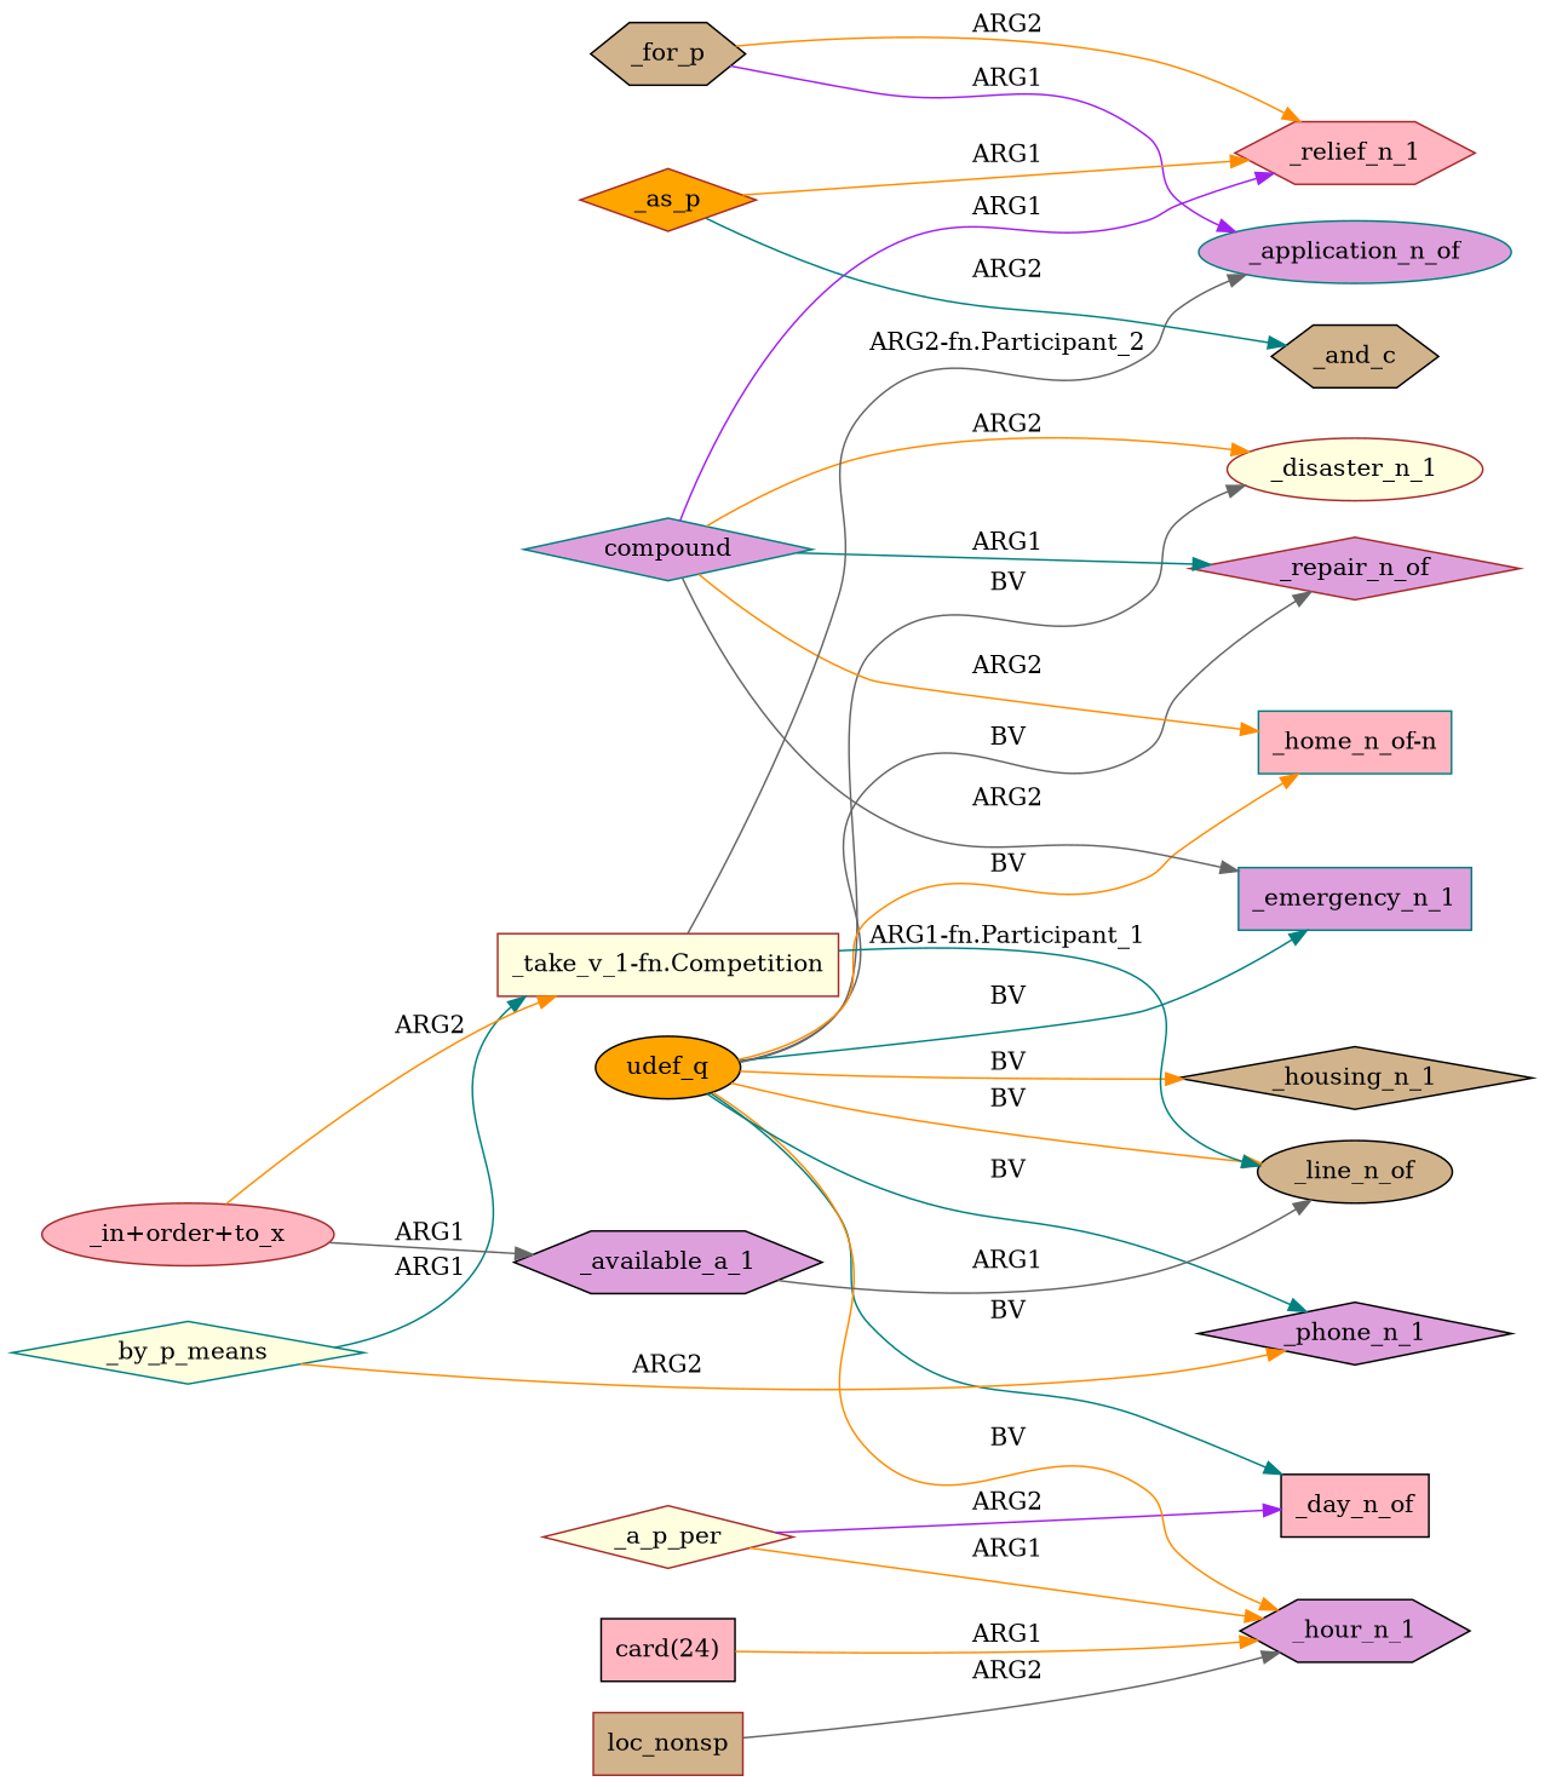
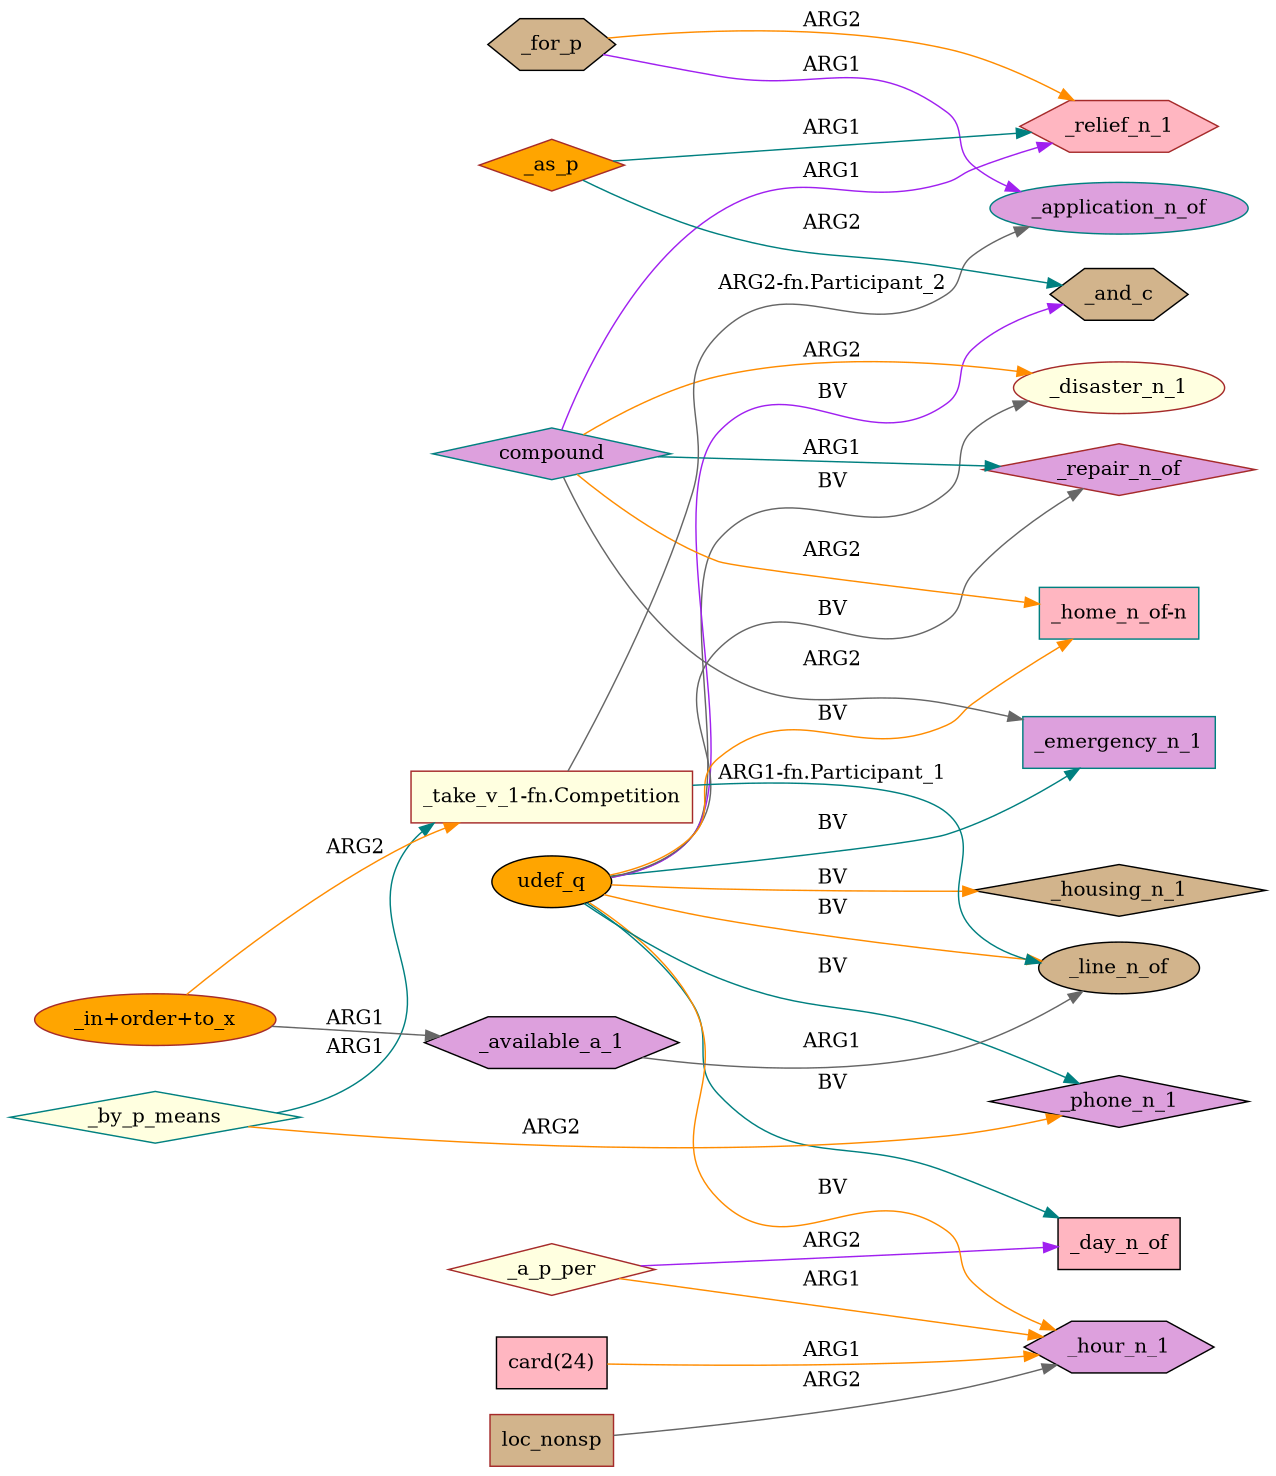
  digraph {
    rankdir=LR
    node [color=black fillcolor=plum shape=diamond style=filled]
    edge [color=darkorange]
    _for_p [fillcolor=tan shape=hexagon]
    _relief_n_1 [color=brown fillcolor=lightpink shape=hexagon]
    _application_n_of [color=teal shape=ellipse]
    _a_p_per [color=brown fillcolor=lightyellow]
    _day_n_of [fillcolor=lightpink shape=box]
    _hour_n_1 [shape=hexagon]
    udef_q [fillcolor=orange shape=ellipse]
    _line_n_of [fillcolor=tan shape=ellipse]
    _disaster_n_1 [color=brown fillcolor=lightyellow shape=ellipse]
    _emergency_n_1 [color=teal shape=box]
    _and_c [fillcolor=tan shape=hexagon]
    _phone_n_1
    _repair_n_of [color=brown]
    "_home_n_of-n" [color=teal fillcolor=lightpink shape=box]
    _housing_n_1 [fillcolor=tan]
    compound [color=teal]
    _by_p_means [color=teal fillcolor=lightyellow]
    "_take_v_1-fn.Competition" [color=brown fillcolor=lightyellow shape=box]
    "card(24)" [fillcolor=lightpink shape=box]
    _as_p [color=brown fillcolor=orange]
    _available_a_1 [shape=hexagon]
-   "_in+order+to_x" [color=brown fillcolor=lightpink shape=ellipse]
+   "_in+order+to_x" [color=brown fillcolor=orange shape=ellipse]
    loc_nonsp [color=brown fillcolor=tan shape=box]
    _for_p -> _relief_n_1 [label=ARG2]
    _for_p -> _application_n_of [color=purple label=ARG1]
    _a_p_per -> _day_n_of [color=purple label=ARG2]
    _a_p_per -> _hour_n_1 [label=ARG1]
    udef_q -> _day_n_of [color=teal label=BV]
    udef_q -> _hour_n_1 [label=BV]
    udef_q -> _line_n_of [label=BV]
    udef_q -> _disaster_n_1 [color=gray40 label=BV]
    udef_q -> _emergency_n_1 [color=teal label=BV]
+   udef_q -> _and_c [color=purple label=BV]
    udef_q -> _phone_n_1 [color=teal label=BV]
    udef_q -> _repair_n_of [color=gray40 label=BV]
    udef_q -> "_home_n_of-n" [label=BV]
    udef_q -> _housing_n_1 [label=BV]
    compound -> _relief_n_1 [color=purple label=ARG1]
    compound -> _disaster_n_1 [label=ARG2]
    compound -> _emergency_n_1 [color=gray40 label=ARG2]
    compound -> _repair_n_of [color=teal label=ARG1]
    compound -> "_home_n_of-n" [label=ARG2]
    _by_p_means -> _phone_n_1 [label=ARG2]
    _by_p_means -> "_take_v_1-fn.Competition" [color=teal label=ARG1]
    "_take_v_1-fn.Competition" -> _application_n_of [color=gray40 label="ARG2-fn.Participant_2"]
    "_take_v_1-fn.Competition" -> _line_n_of [color=teal label="ARG1-fn.Participant_1"]
    "card(24)" -> _hour_n_1 [label=ARG1]
-   _as_p -> _relief_n_1 [label=ARG1]
+   _as_p -> _relief_n_1 [color=teal label=ARG1]
    _as_p -> _and_c [color=teal label=ARG2]
    _available_a_1 -> _line_n_of [color=gray40 label=ARG1]
    "_in+order+to_x" -> "_take_v_1-fn.Competition" [label=ARG2]
    "_in+order+to_x" -> _available_a_1 [color=gray40 label=ARG1]
    loc_nonsp -> _hour_n_1 [color=gray40 label=ARG2]
  }
